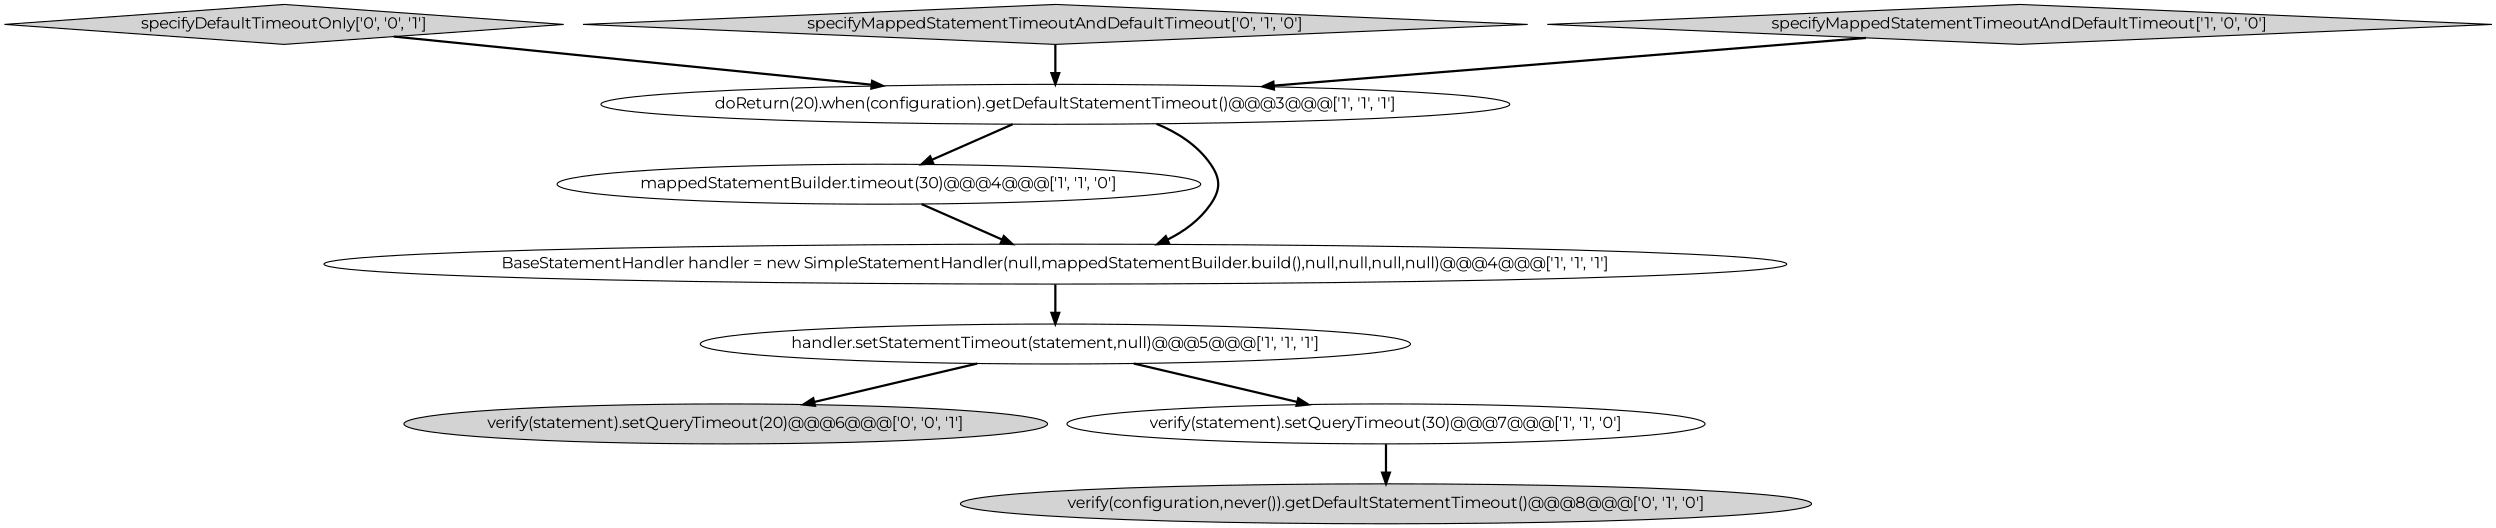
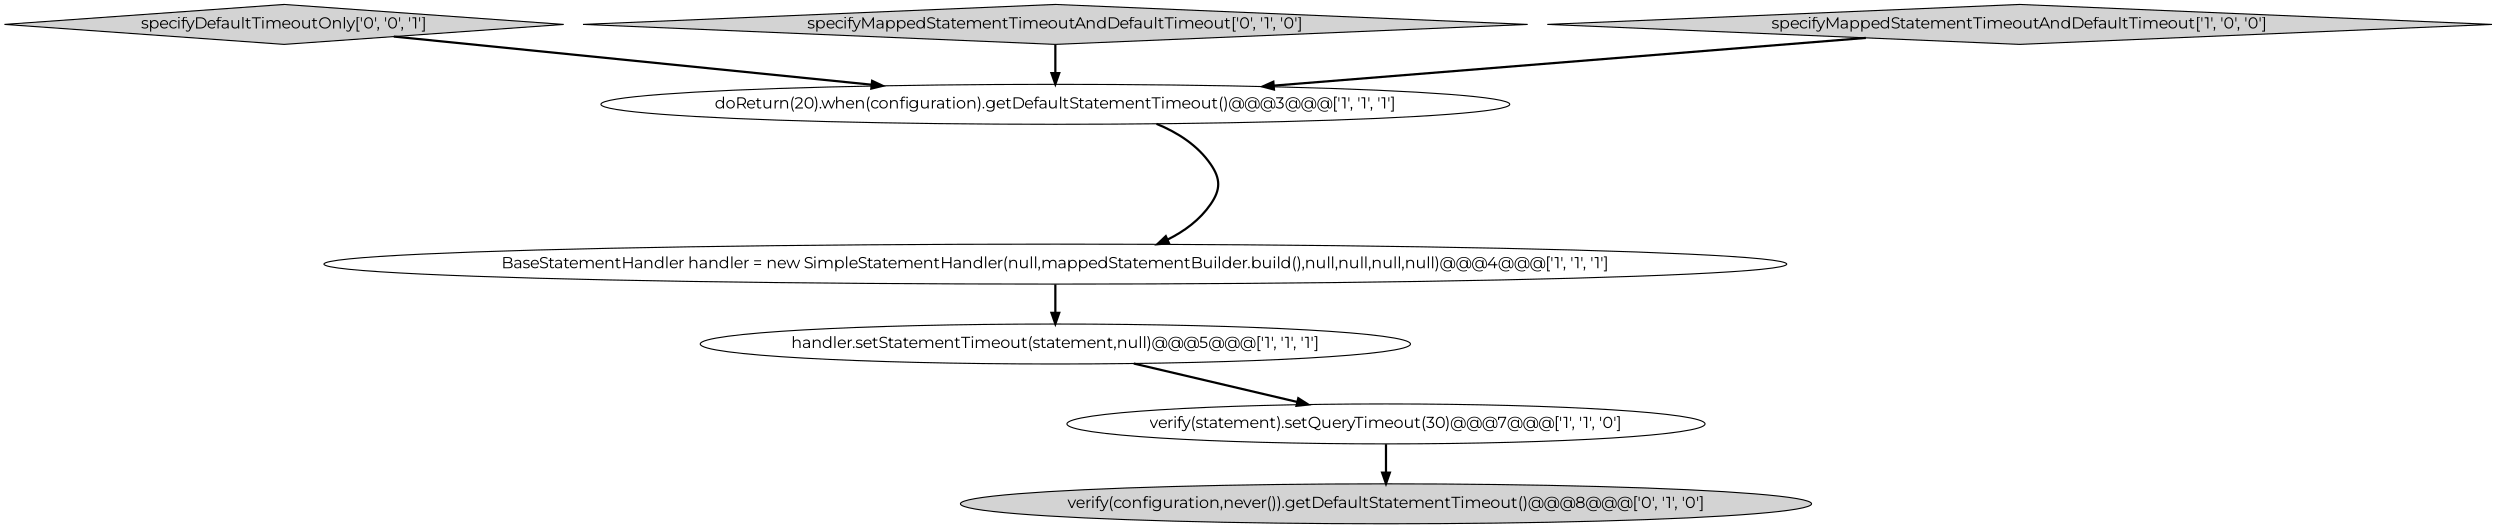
  digraph {
    fontname=Montserrat
    node [fillcolor=white fontname=Montserrat shape=ellipse style=filled]
    edge [fontname=Montserrat style=bold]
-   n1 [label="mappedStatementBuilder.timeout(30)@@@4@@@['1', '1', '0']"]
    n2 [label="BaseStatementHandler handler = new SimpleStatementHandler(null,mappedStatementBuilder.build(),null,null,null,null)@@@4@@@['1', '1', '1']"]
    n3 [label="handler.setStatementTimeout(statement,null)@@@5@@@['1', '1', '1']"]
    n4 [label="doReturn(20).when(configuration).getDefaultStatementTimeout()@@@3@@@['1', '1', '1']"]
-   n5 [fillcolor=lightgray label="verify(statement).setQueryTimeout(20)@@@6@@@['0', '0', '1']"]
    n6 [fillcolor=lightgray label="verify(configuration,never()).getDefaultStatementTimeout()@@@8@@@['0', '1', '0']"]
    n7 [fillcolor=lightgray label="specifyDefaultTimeoutOnly['0', '0', '1']" shape=diamond]
    n8 [label="verify(statement).setQueryTimeout(30)@@@7@@@['1', '1', '0']"]
    n9 [fillcolor=lightgray label="specifyMappedStatementTimeoutAndDefaultTimeout['0', '1', '0']" shape=diamond]
    n10 [fillcolor=lightgray label="specifyMappedStatementTimeoutAndDefaultTimeout['1', '0', '0']" shape=diamond]
-   n1 -> n2
    n2 -> n3
-   n3 -> n5
    n3 -> n8
-   n4 -> n1
    n4 -> n2
    n7 -> n4
    n8 -> n6
    n9 -> n4
    n10 -> n4
  }
